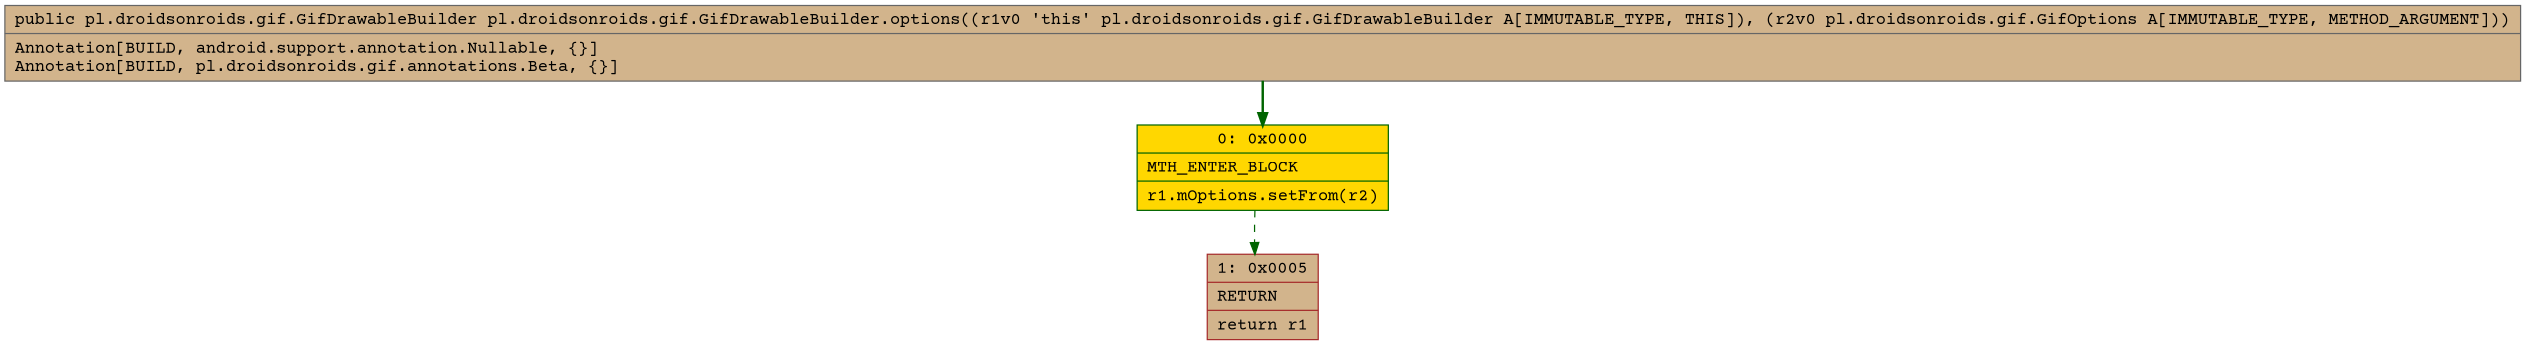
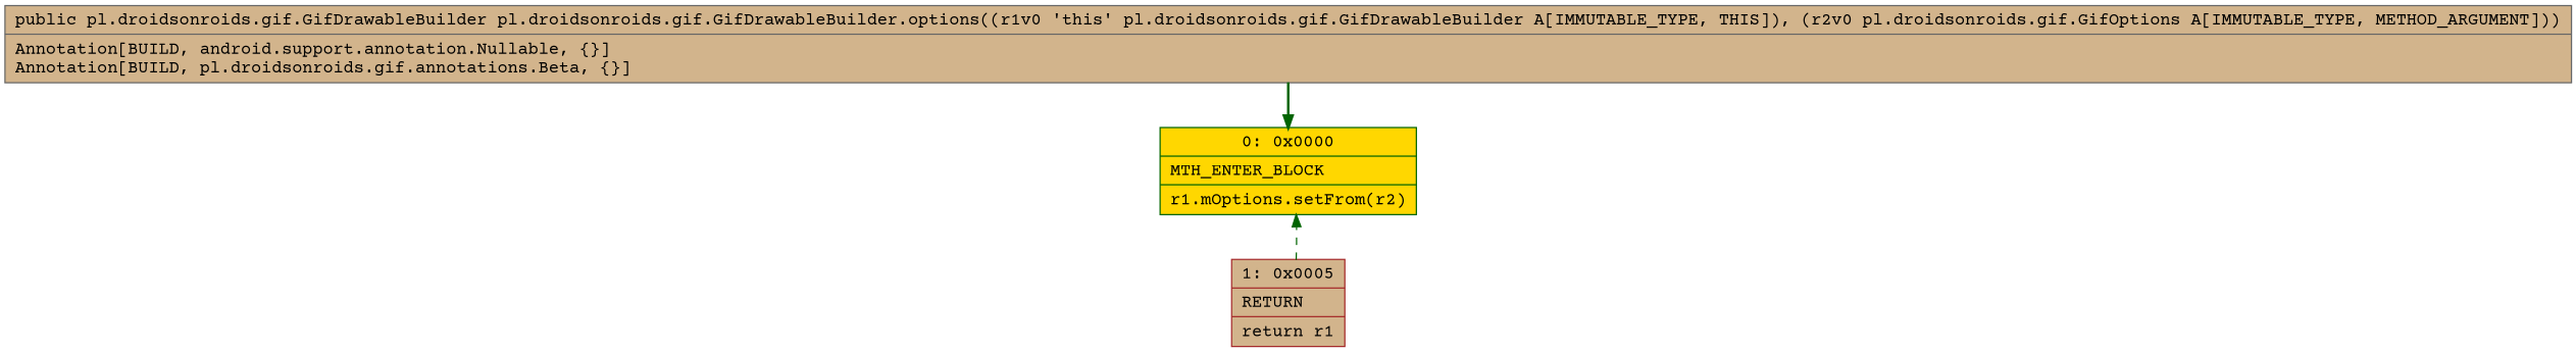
  digraph {
    fontname="Courier Prime"
    node [shape=record style=filled fillcolor=tan fontname="Courier Prime"]
    edge [color=darkgreen fontname="Courier Prime"]
    n1 [label="{0\:\ 0x0000|MTH_ENTER_BLOCK\l|r1.mOptions.setFrom(r2)\l}" fillcolor=gold color=darkgreen]
    n2 [label="{1\:\ 0x0005|RETURN\l|return r1\l}" color=brown]
    n3 [label="{public pl.droidsonroids.gif.GifDrawableBuilder pl.droidsonroids.gif.GifDrawableBuilder.options((r1v0 'this' pl.droidsonroids.gif.GifDrawableBuilder A[IMMUTABLE_TYPE, THIS]), (r2v0 pl.droidsonroids.gif.GifOptions A[IMMUTABLE_TYPE, METHOD_ARGUMENT]))  | Annotation[BUILD, android.support.annotation.Nullable, \{\}]\lAnnotation[BUILD, pl.droidsonroids.gif.annotations.Beta, \{\}]\l}" color=gray40]
-   n1 -> n2 [style=dashed]
+   n2 -> n1 [style=dashed]
    n3 -> n1 [style=bold]
  }
